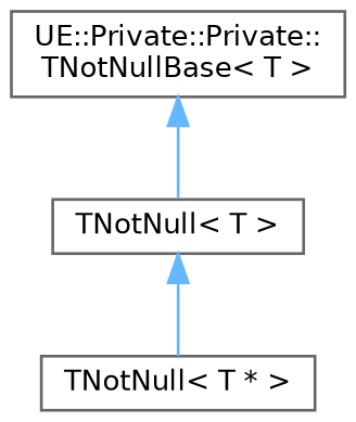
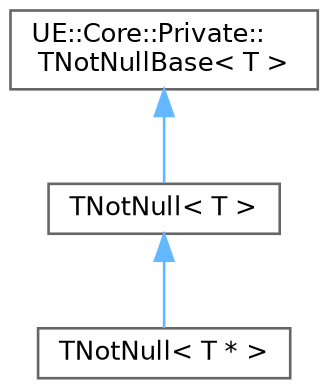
  digraph {
    rankdir=TB
    node [color=grey40 fillcolor=white fontname=Helvetica fontsize=10 shape=box style=filled]
    edge [color=steelblue1 dir=back fontname=Helvetica fontsize=10 labelfontname=Helvetica labelfontsize=10 style=solid]
-   n1 [height=0.2 label="UE::Private::Private::\lTNotNullBase\< T \>" width=0.4]
+   n1 [height=0.2 label="UE::Core::Private::\lTNotNullBase\< T \>" width=0.4]
    n2 [height=0.2 label="TNotNull\< T \>" width=0.4]
    n3 [height=0.2 label="TNotNull\< T * \>" width=0.4]
    n1 -> n2
    n2 -> n3
  }
